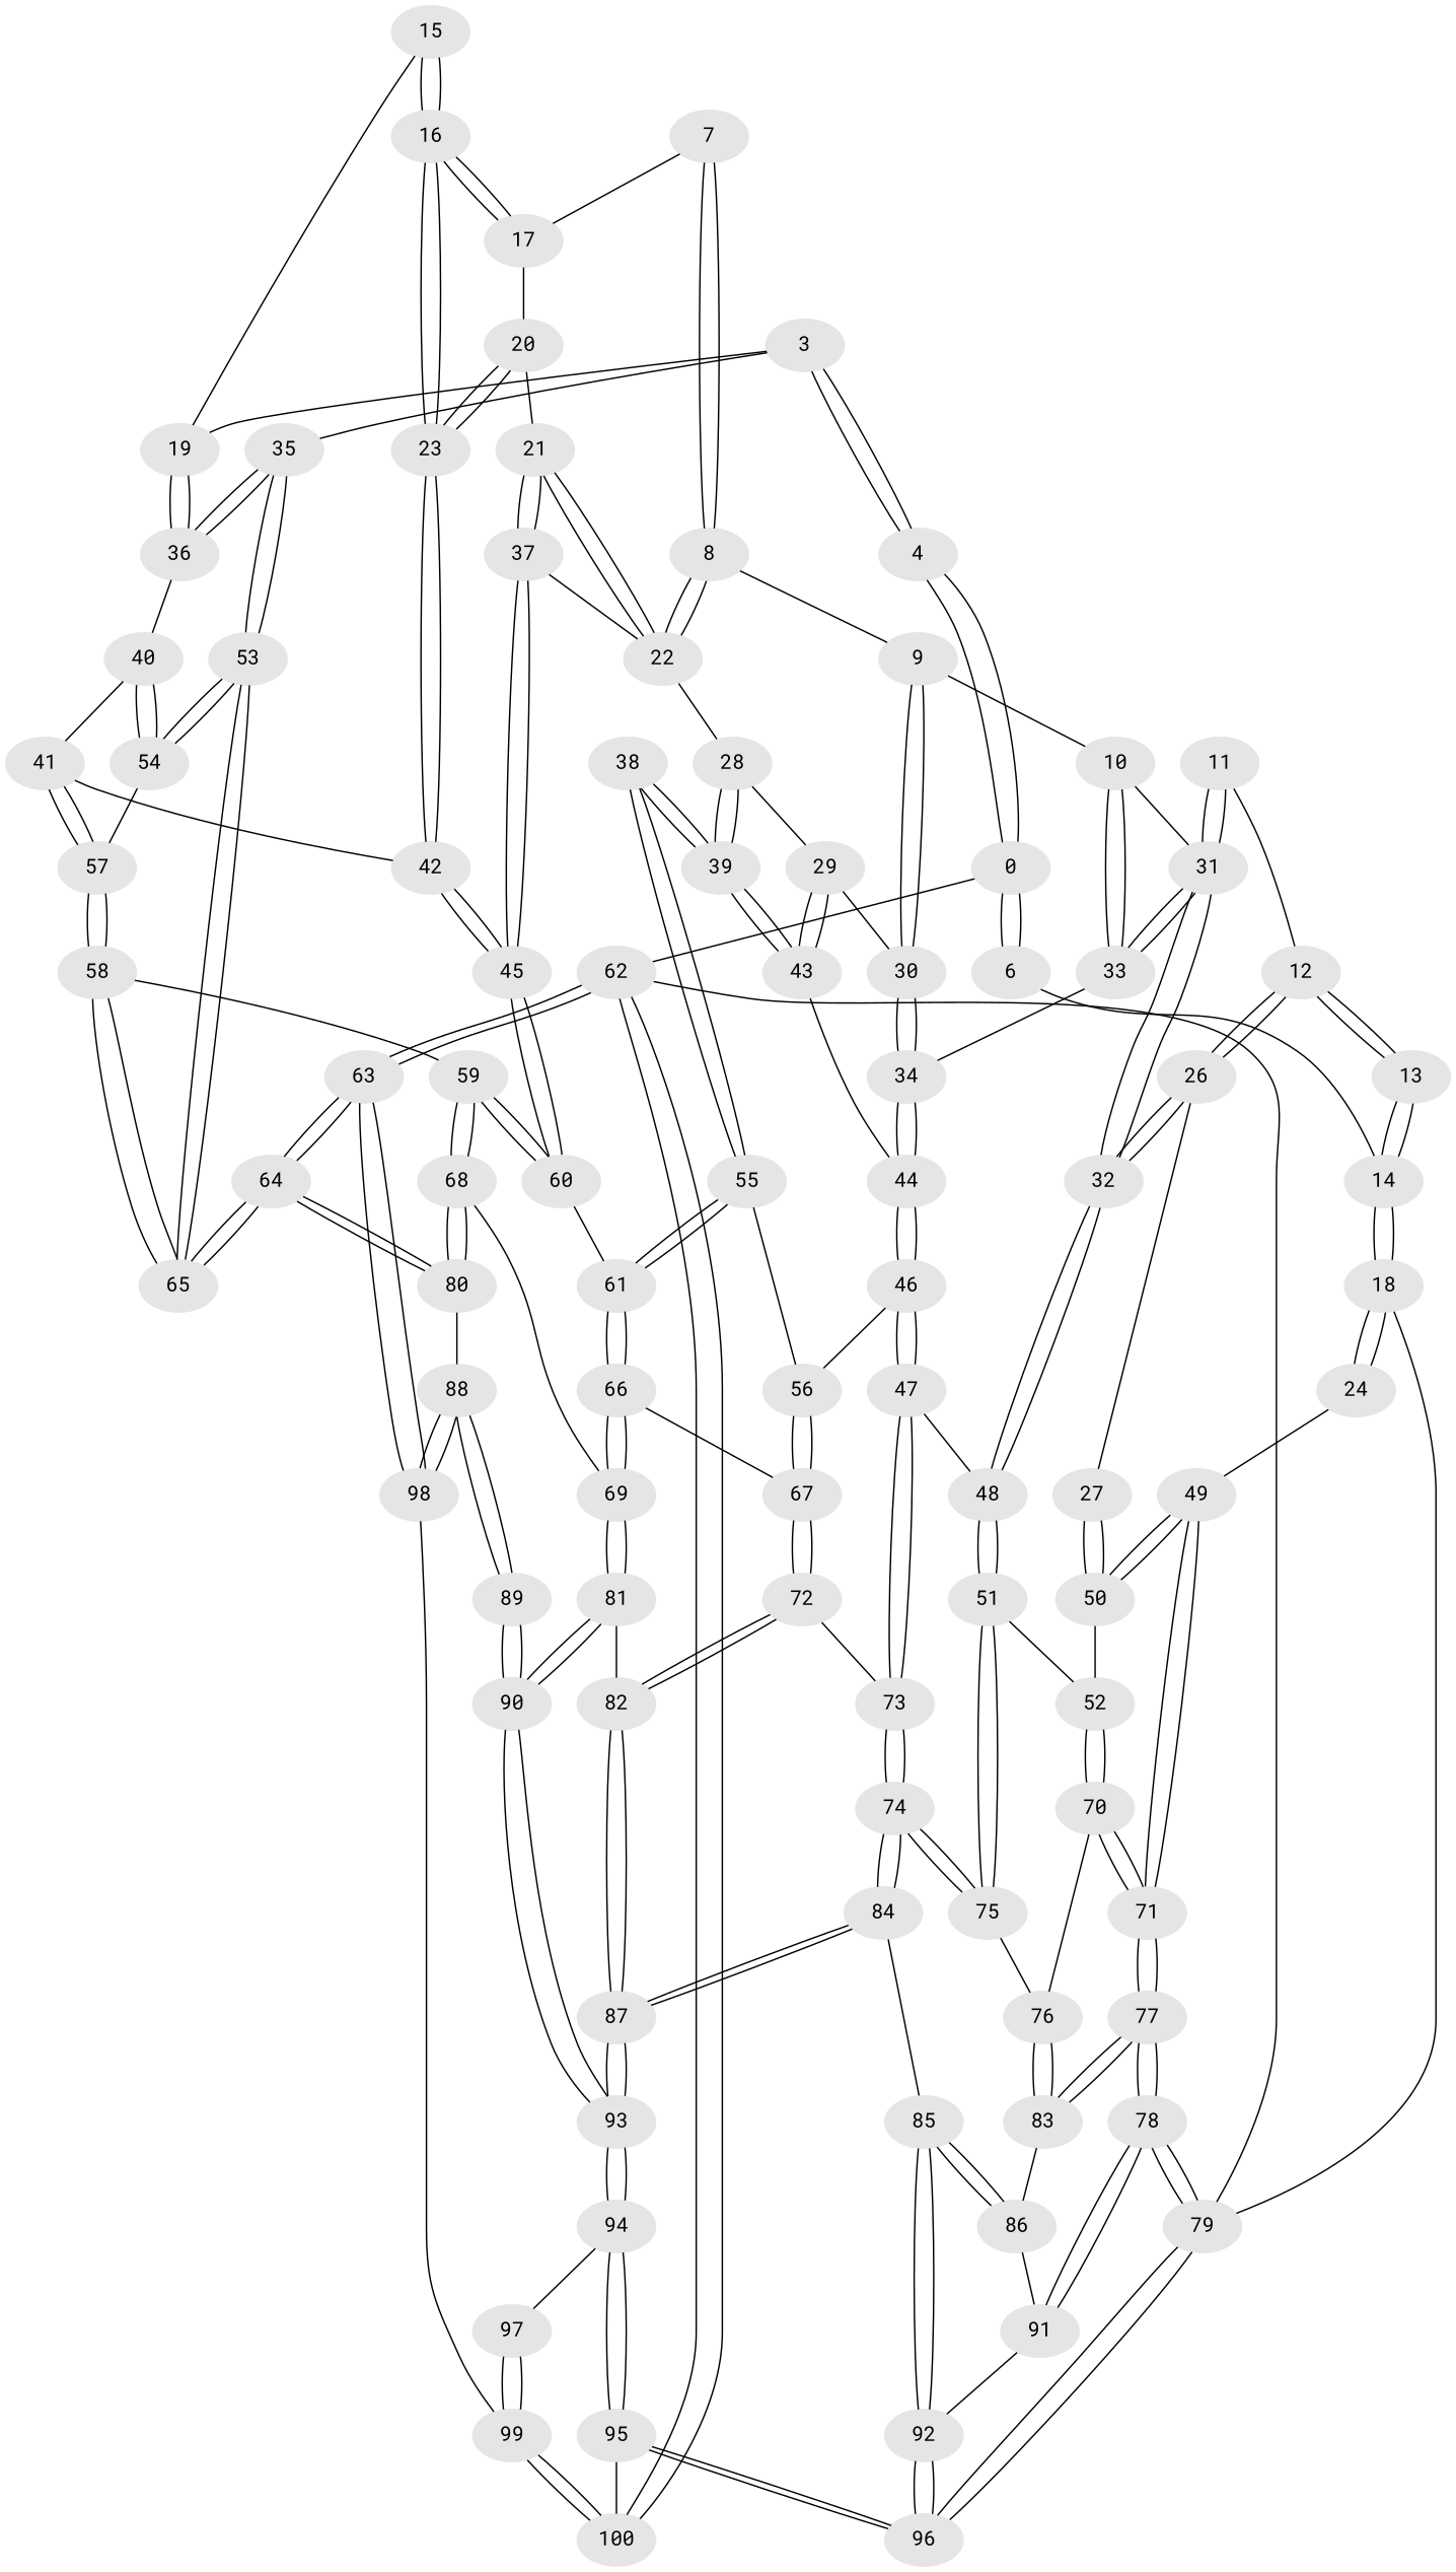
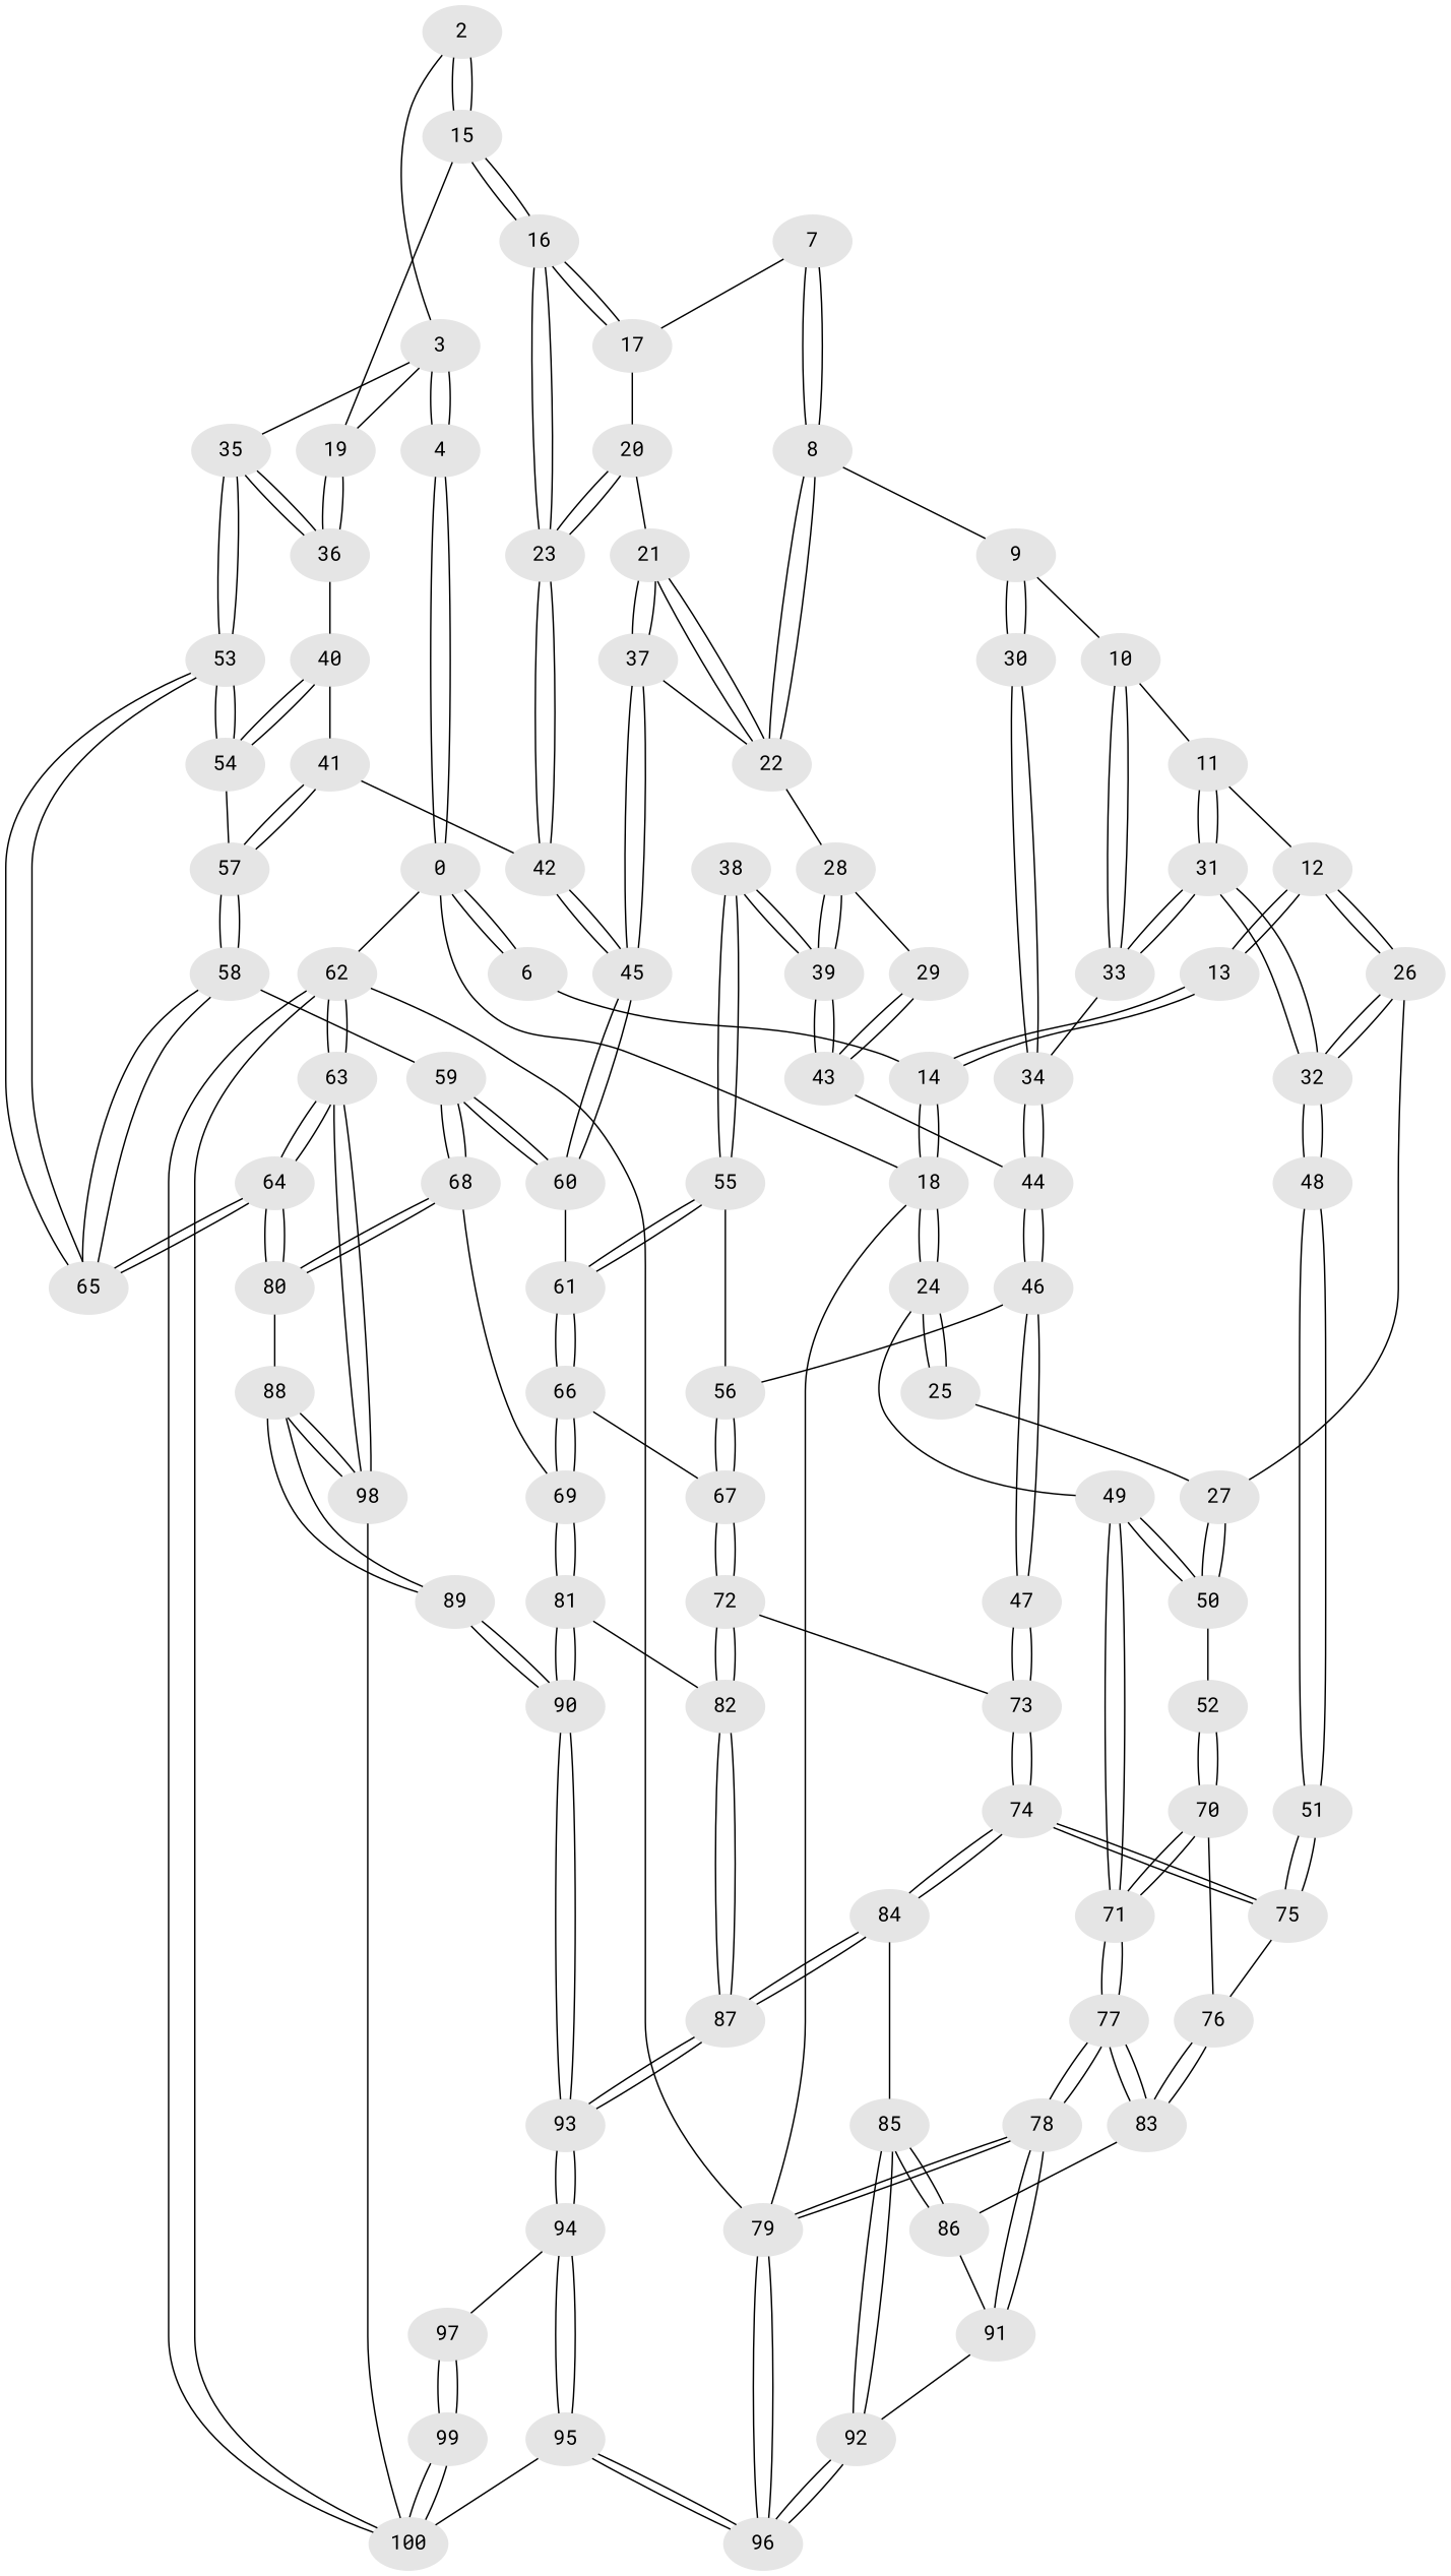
  graph {
    fontname="Roboto Mono"
    node [color=gray90 fontname="Roboto Mono" style=filled]
    edge [fontname="Roboto Mono"]
+   2
    3
    15
    7
    8
    17
    4
    19
    35
    16
    n11 [label=0]
    36
    6
    18
    62
    53
    14
    24
    79
    63
    100
    9
    22
    20
    10
    30
    28
    11
    33
    34
    12
    31
    13
    26
    32
    27
    23
    42
    21
+   25
    49
    96
    40
    37
    45
    29
    39
    50
    71
    48
    52
    43
    44
    51
    46
    54
    65
    41
    38
    55
    60
    56
    61
    57
    58
    47
    73
    67
    74
    75
    77
    70
    76
    66
    72
    59
    68
    80
    69
    64
    98
    99
    88
    81
    82
    90
    83
    78
    87
    84
    85
    86
    91
    92
    89
    93
    94
    95
    97
+   2 -- 3
+   2 -- 15
+   2 -- 15
    3 -- 4
    3 -- 4
    3 -- 19
    3 -- 35
    15 -- 19
    15 -- 16
    15 -- 16
    7 -- 8
    7 -- 8
    7 -- 17
    8 -- 9
    8 -- 22
    8 -- 22
    17 -- 20
    4 -- n11
    4 -- n11
    19 -- 36
    19 -- 36
    35 -- 36
    35 -- 36
    35 -- 53
    35 -- 53
    16 -- 17
    16 -- 17
    16 -- 23
    16 -- 23
    n11 -- 6
    n11 -- 6
+   n11 -- 18
    n11 -- 62
    36 -- 40
    6 -- 14
    18 -- 24
    18 -- 24
    18 -- 79
    62 -- 79
    62 -- 63
    62 -- 63
    62 -- 100
    62 -- 100
    53 -- 54
    53 -- 54
    53 -- 65
    53 -- 65
    14 -- 18
    14 -- 18
+   24 -- 25
+   24 -- 25
    24 -- 49
    79 -- 96
    79 -- 96
    63 -- 64
    63 -- 64
    63 -- 98
    63 -- 98
    9 -- 10
    9 -- 30
    9 -- 30
    22 -- 28
    20 -- 23
    20 -- 23
    20 -- 21
-   10 -- 31
+   10 -- 11
    10 -- 33
    10 -- 33
    30 -- 34
    30 -- 34
    28 -- 29
    28 -- 39
    28 -- 39
    11 -- 12
    11 -- 31
    11 -- 31
    33 -- 34
    34 -- 44
    34 -- 44
    12 -- 13
    12 -- 13
    12 -- 26
    12 -- 26
    31 -- 33
    31 -- 33
    31 -- 32
    31 -- 32
    13 -- 14
    13 -- 14
    26 -- 32
    26 -- 32
    26 -- 27
    32 -- 48
    32 -- 48
    27 -- 50
    27 -- 50
    23 -- 42
    23 -- 42
    42 -- 45
    42 -- 45
    21 -- 22
    21 -- 22
    21 -- 37
    21 -- 37
+   25 -- 27
    49 -- 50
    49 -- 50
    49 -- 71
    49 -- 71
    40 -- 54
    40 -- 54
    40 -- 41
    37 -- 22
    37 -- 45
    37 -- 45
    45 -- 60
    45 -- 60
-   29 -- 30
    29 -- 43
    29 -- 43
    39 -- 43
    39 -- 43
    50 -- 52
    71 -- 77
    71 -- 77
    48 -- 51
    48 -- 51
    52 -- 70
    52 -- 70
    43 -- 44
    44 -- 46
    44 -- 46
-   51 -- 52
    51 -- 75
    51 -- 75
    46 -- 56
    46 -- 47
    46 -- 47
    54 -- 57
    41 -- 42
    41 -- 57
    41 -- 57
    38 -- 39
    38 -- 39
    38 -- 55
    38 -- 55
    55 -- 56
    55 -- 61
    55 -- 61
    60 -- 61
    56 -- 67
    56 -- 67
    61 -- 66
    61 -- 66
    57 -- 58
    57 -- 58
    58 -- 65
    58 -- 65
    58 -- 59
-   47 -- 48
    47 -- 73
    47 -- 73
    73 -- 74
    73 -- 74
    67 -- 72
    67 -- 72
    74 -- 75
    74 -- 75
    74 -- 84
    74 -- 84
    75 -- 76
    77 -- 83
    77 -- 83
    77 -- 78
    77 -- 78
    70 -- 71
    70 -- 71
    70 -- 76
    76 -- 83
    76 -- 83
    66 -- 67
    66 -- 69
    66 -- 69
    72 -- 73
    72 -- 82
    72 -- 82
    59 -- 60
    59 -- 60
    59 -- 68
    59 -- 68
    68 -- 80
    68 -- 80
    68 -- 69
    80 -- 88
    69 -- 81
    69 -- 81
    64 -- 65
    64 -- 65
    64 -- 80
    64 -- 80
-   98 -- 99
+   98 -- 100
    99 -- 100
    99 -- 100
    88 -- 98
    88 -- 98
    88 -- 89
    88 -- 89
    81 -- 82
    81 -- 90
    81 -- 90
    82 -- 87
    82 -- 87
    90 -- 93
    90 -- 93
    83 -- 86
    78 -- 79
    78 -- 79
    78 -- 91
    78 -- 91
    87 -- 93
    87 -- 93
    84 -- 87
    84 -- 87
    84 -- 85
    85 -- 86
    85 -- 86
    85 -- 92
    85 -- 92
    86 -- 91
    91 -- 92
    92 -- 96
    92 -- 96
    89 -- 90
    89 -- 90
    93 -- 94
    93 -- 94
    94 -- 95
    94 -- 95
    94 -- 97
    95 -- 100
    95 -- 96
    95 -- 96
    97 -- 99
    97 -- 99
  }
